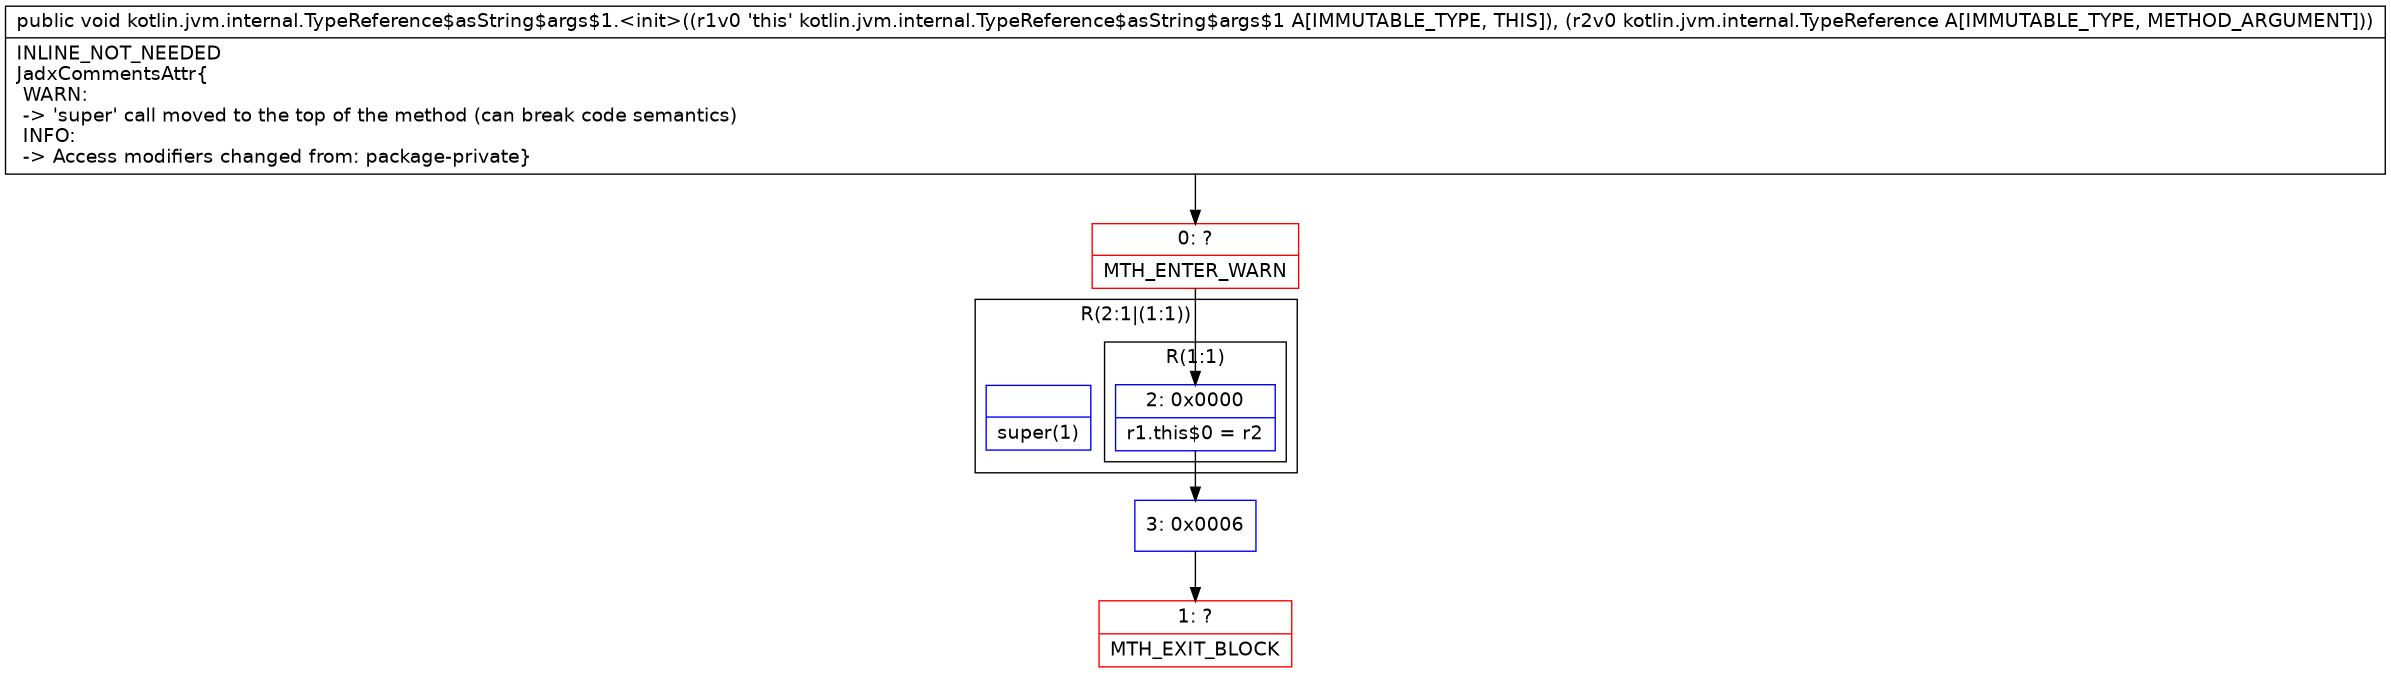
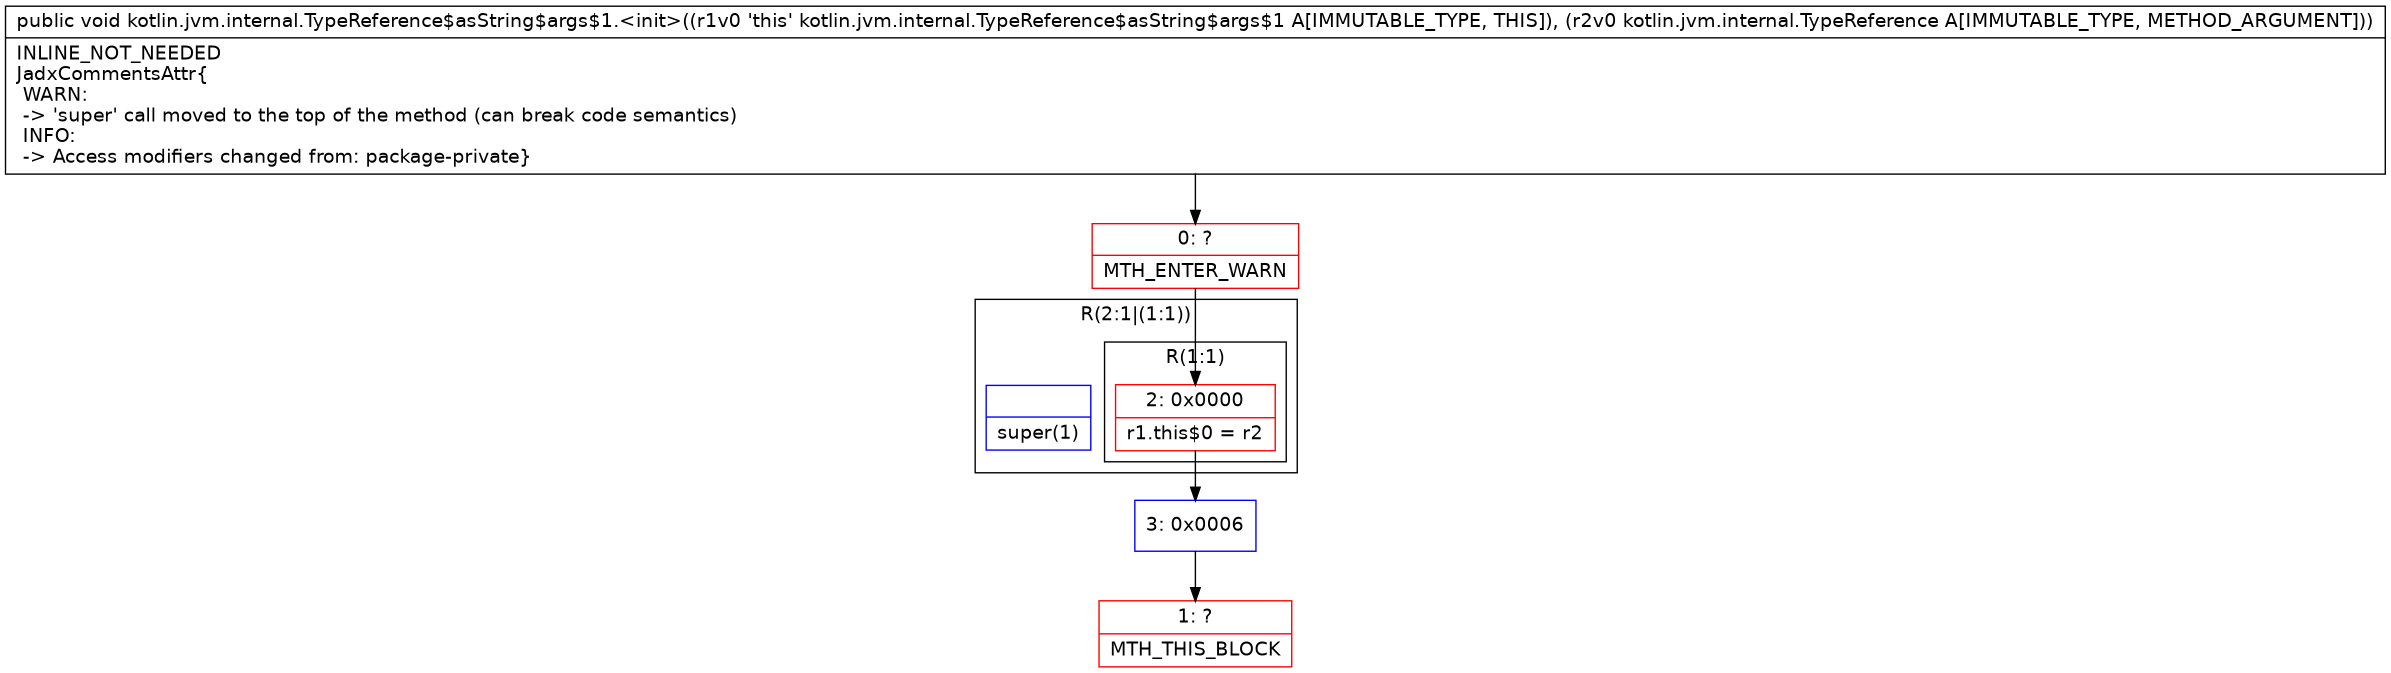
  digraph {
    fontname="DejaVu Sans"
    node [color=blue fontname="DejaVu Sans" shape=record]
    edge [fontname="DejaVu Sans"]
-   n1 [label="{2\:\ 0x0000|r1.this$0 = r2\l}"]
+   n1 [color=red label="{2\:\ 0x0000|r1.this$0 = r2\l}"]
    n2 [label="{|super(1)\l}"]
    n3 [label="{3\:\ 0x0006}"]
-   n4 [color=red label="{1\:\ ?|MTH_EXIT_BLOCK\l}"]
+   n4 [color=red label="{1\:\ ?|MTH_THIS_BLOCK\l}"]
    n5 [color=red label="{0\:\ ?|MTH_ENTER_WARN\l}"]
    n6 [label="{public void kotlin.jvm.internal.TypeReference$asString$args$1.\<init\>((r1v0 'this' kotlin.jvm.internal.TypeReference$asString$args$1 A[IMMUTABLE_TYPE, THIS]), (r2v0 kotlin.jvm.internal.TypeReference A[IMMUTABLE_TYPE, METHOD_ARGUMENT]))  | INLINE_NOT_NEEDED\lJadxCommentsAttr\{\l WARN: \l \-\> 'super' call moved to the top of the method (can break code semantics)\l INFO: \l \-\> Access modifiers changed from: package\-private\}\l}" color=""]
    subgraph cluster_1 {
      label="R(2:1|(1:1))"
      n2
      subgraph cluster_2 {
        label="R(1:1)"
        n1
      }
    }
    n1 -> n3
    n3 -> n4
    n5 -> n1
    n6 -> n5
  }
